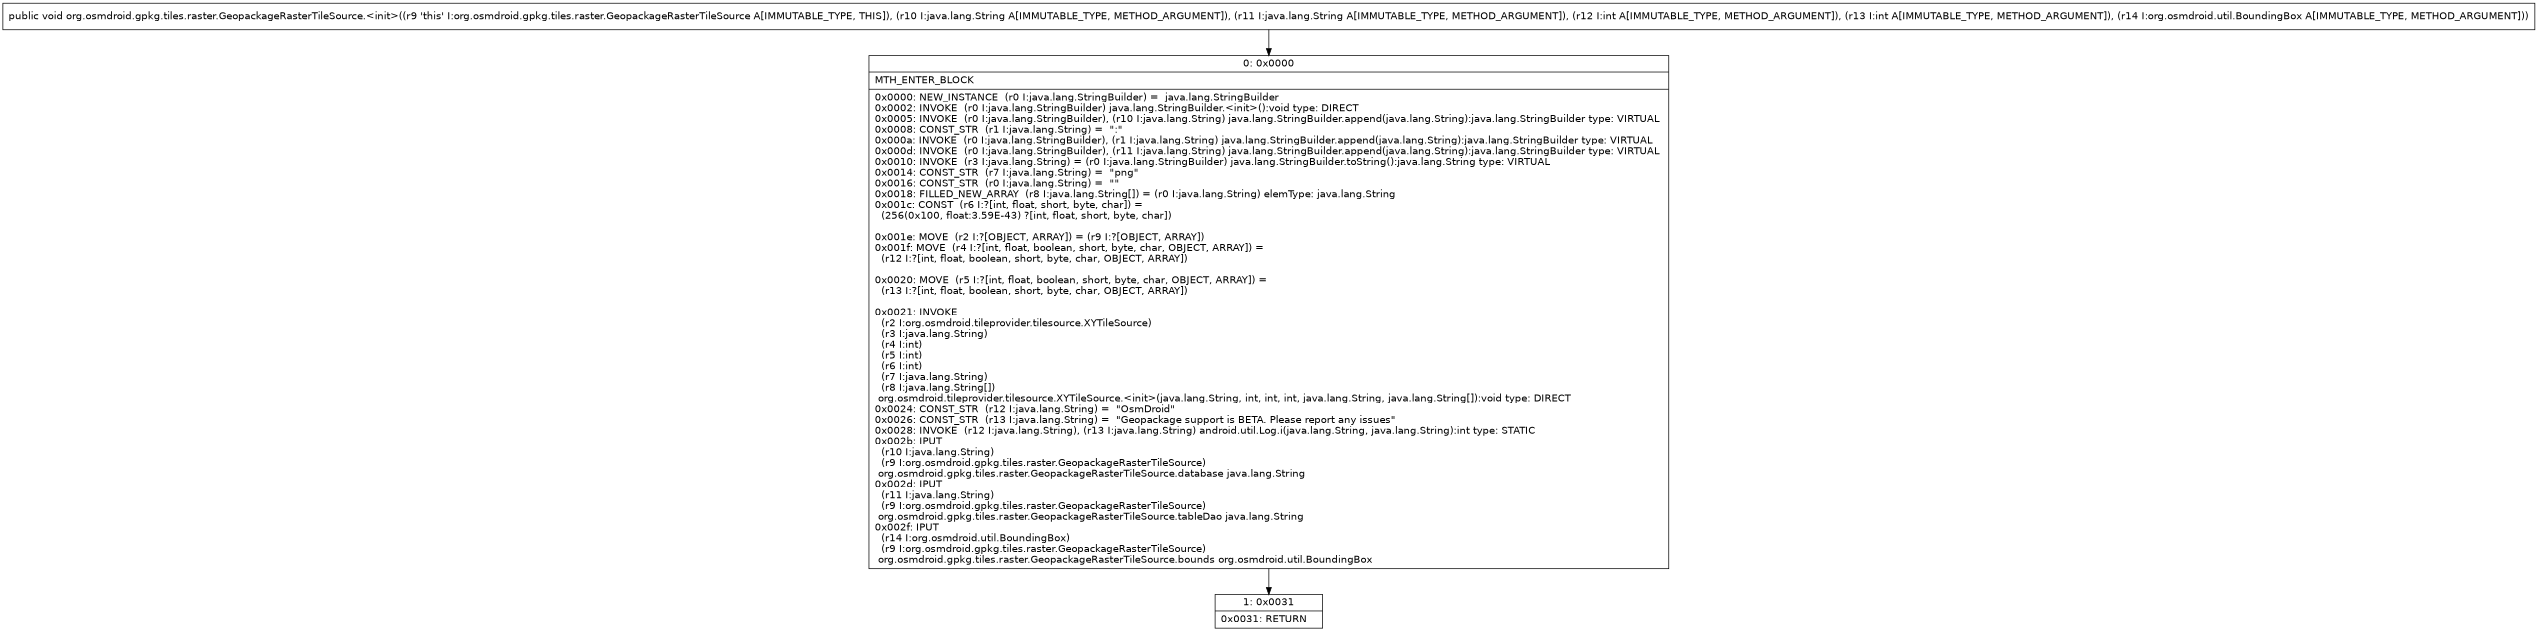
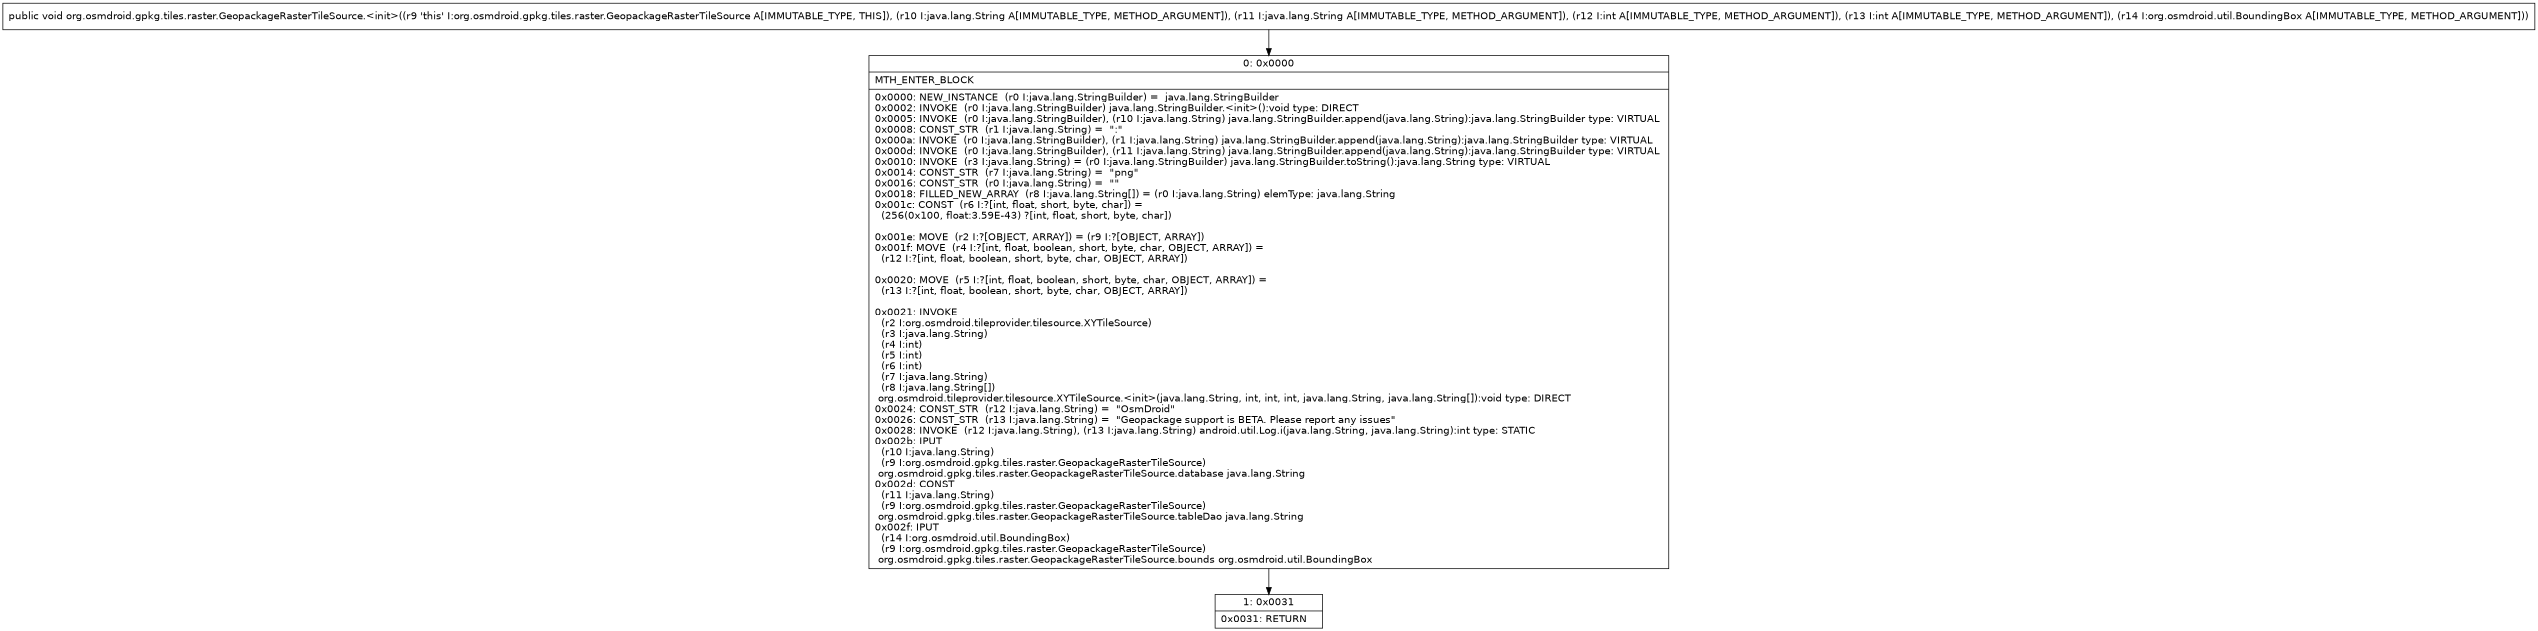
  digraph {
    fontname="DejaVu Sans"
    node [shape=record fontname="DejaVu Sans"]
    edge [fontname="DejaVu Sans"]
-   n1 [label="{0\:\ 0x0000|MTH_ENTER_BLOCK\l|0x0000: NEW_INSTANCE  (r0 I:java.lang.StringBuilder) =  java.lang.StringBuilder \l0x0002: INVOKE  (r0 I:java.lang.StringBuilder) java.lang.StringBuilder.\<init\>():void type: DIRECT \l0x0005: INVOKE  (r0 I:java.lang.StringBuilder), (r10 I:java.lang.String) java.lang.StringBuilder.append(java.lang.String):java.lang.StringBuilder type: VIRTUAL \l0x0008: CONST_STR  (r1 I:java.lang.String) =  \":\" \l0x000a: INVOKE  (r0 I:java.lang.StringBuilder), (r1 I:java.lang.String) java.lang.StringBuilder.append(java.lang.String):java.lang.StringBuilder type: VIRTUAL \l0x000d: INVOKE  (r0 I:java.lang.StringBuilder), (r11 I:java.lang.String) java.lang.StringBuilder.append(java.lang.String):java.lang.StringBuilder type: VIRTUAL \l0x0010: INVOKE  (r3 I:java.lang.String) = (r0 I:java.lang.StringBuilder) java.lang.StringBuilder.toString():java.lang.String type: VIRTUAL \l0x0014: CONST_STR  (r7 I:java.lang.String) =  \"png\" \l0x0016: CONST_STR  (r0 I:java.lang.String) =  \"\" \l0x0018: FILLED_NEW_ARRAY  (r8 I:java.lang.String[]) = (r0 I:java.lang.String) elemType: java.lang.String \l0x001c: CONST  (r6 I:?[int, float, short, byte, char]) = \l  (256(0x100, float:3.59E\-43) ?[int, float, short, byte, char])\l \l0x001e: MOVE  (r2 I:?[OBJECT, ARRAY]) = (r9 I:?[OBJECT, ARRAY]) \l0x001f: MOVE  (r4 I:?[int, float, boolean, short, byte, char, OBJECT, ARRAY]) = \l  (r12 I:?[int, float, boolean, short, byte, char, OBJECT, ARRAY])\l \l0x0020: MOVE  (r5 I:?[int, float, boolean, short, byte, char, OBJECT, ARRAY]) = \l  (r13 I:?[int, float, boolean, short, byte, char, OBJECT, ARRAY])\l \l0x0021: INVOKE  \l  (r2 I:org.osmdroid.tileprovider.tilesource.XYTileSource)\l  (r3 I:java.lang.String)\l  (r4 I:int)\l  (r5 I:int)\l  (r6 I:int)\l  (r7 I:java.lang.String)\l  (r8 I:java.lang.String[])\l org.osmdroid.tileprovider.tilesource.XYTileSource.\<init\>(java.lang.String, int, int, int, java.lang.String, java.lang.String[]):void type: DIRECT \l0x0024: CONST_STR  (r12 I:java.lang.String) =  \"OsmDroid\" \l0x0026: CONST_STR  (r13 I:java.lang.String) =  \"Geopackage support is BETA. Please report any issues\" \l0x0028: INVOKE  (r12 I:java.lang.String), (r13 I:java.lang.String) android.util.Log.i(java.lang.String, java.lang.String):int type: STATIC \l0x002b: IPUT  \l  (r10 I:java.lang.String)\l  (r9 I:org.osmdroid.gpkg.tiles.raster.GeopackageRasterTileSource)\l org.osmdroid.gpkg.tiles.raster.GeopackageRasterTileSource.database java.lang.String \l0x002d: IPUT  \l  (r11 I:java.lang.String)\l  (r9 I:org.osmdroid.gpkg.tiles.raster.GeopackageRasterTileSource)\l org.osmdroid.gpkg.tiles.raster.GeopackageRasterTileSource.tableDao java.lang.String \l0x002f: IPUT  \l  (r14 I:org.osmdroid.util.BoundingBox)\l  (r9 I:org.osmdroid.gpkg.tiles.raster.GeopackageRasterTileSource)\l org.osmdroid.gpkg.tiles.raster.GeopackageRasterTileSource.bounds org.osmdroid.util.BoundingBox \l}"]
+   n1 [label="{0\:\ 0x0000|MTH_ENTER_BLOCK\l|0x0000: NEW_INSTANCE  (r0 I:java.lang.StringBuilder) =  java.lang.StringBuilder \l0x0002: INVOKE  (r0 I:java.lang.StringBuilder) java.lang.StringBuilder.\<init\>():void type: DIRECT \l0x0005: INVOKE  (r0 I:java.lang.StringBuilder), (r10 I:java.lang.String) java.lang.StringBuilder.append(java.lang.String):java.lang.StringBuilder type: VIRTUAL \l0x0008: CONST_STR  (r1 I:java.lang.String) =  \":\" \l0x000a: INVOKE  (r0 I:java.lang.StringBuilder), (r1 I:java.lang.String) java.lang.StringBuilder.append(java.lang.String):java.lang.StringBuilder type: VIRTUAL \l0x000d: INVOKE  (r0 I:java.lang.StringBuilder), (r11 I:java.lang.String) java.lang.StringBuilder.append(java.lang.String):java.lang.StringBuilder type: VIRTUAL \l0x0010: INVOKE  (r3 I:java.lang.String) = (r0 I:java.lang.StringBuilder) java.lang.StringBuilder.toString():java.lang.String type: VIRTUAL \l0x0014: CONST_STR  (r7 I:java.lang.String) =  \"png\" \l0x0016: CONST_STR  (r0 I:java.lang.String) =  \"\" \l0x0018: FILLED_NEW_ARRAY  (r8 I:java.lang.String[]) = (r0 I:java.lang.String) elemType: java.lang.String \l0x001c: CONST  (r6 I:?[int, float, short, byte, char]) = \l  (256(0x100, float:3.59E\-43) ?[int, float, short, byte, char])\l \l0x001e: MOVE  (r2 I:?[OBJECT, ARRAY]) = (r9 I:?[OBJECT, ARRAY]) \l0x001f: MOVE  (r4 I:?[int, float, boolean, short, byte, char, OBJECT, ARRAY]) = \l  (r12 I:?[int, float, boolean, short, byte, char, OBJECT, ARRAY])\l \l0x0020: MOVE  (r5 I:?[int, float, boolean, short, byte, char, OBJECT, ARRAY]) = \l  (r13 I:?[int, float, boolean, short, byte, char, OBJECT, ARRAY])\l \l0x0021: INVOKE  \l  (r2 I:org.osmdroid.tileprovider.tilesource.XYTileSource)\l  (r3 I:java.lang.String)\l  (r4 I:int)\l  (r5 I:int)\l  (r6 I:int)\l  (r7 I:java.lang.String)\l  (r8 I:java.lang.String[])\l org.osmdroid.tileprovider.tilesource.XYTileSource.\<init\>(java.lang.String, int, int, int, java.lang.String, java.lang.String[]):void type: DIRECT \l0x0024: CONST_STR  (r12 I:java.lang.String) =  \"OsmDroid\" \l0x0026: CONST_STR  (r13 I:java.lang.String) =  \"Geopackage support is BETA. Please report any issues\" \l0x0028: INVOKE  (r12 I:java.lang.String), (r13 I:java.lang.String) android.util.Log.i(java.lang.String, java.lang.String):int type: STATIC \l0x002b: IPUT  \l  (r10 I:java.lang.String)\l  (r9 I:org.osmdroid.gpkg.tiles.raster.GeopackageRasterTileSource)\l org.osmdroid.gpkg.tiles.raster.GeopackageRasterTileSource.database java.lang.String \l0x002d: CONST  \l  (r11 I:java.lang.String)\l  (r9 I:org.osmdroid.gpkg.tiles.raster.GeopackageRasterTileSource)\l org.osmdroid.gpkg.tiles.raster.GeopackageRasterTileSource.tableDao java.lang.String \l0x002f: IPUT  \l  (r14 I:org.osmdroid.util.BoundingBox)\l  (r9 I:org.osmdroid.gpkg.tiles.raster.GeopackageRasterTileSource)\l org.osmdroid.gpkg.tiles.raster.GeopackageRasterTileSource.bounds org.osmdroid.util.BoundingBox \l}"]
    n2 [label="{1\:\ 0x0031|0x0031: RETURN   \l}"]
    n3 [label="{public void org.osmdroid.gpkg.tiles.raster.GeopackageRasterTileSource.\<init\>((r9 'this' I:org.osmdroid.gpkg.tiles.raster.GeopackageRasterTileSource A[IMMUTABLE_TYPE, THIS]), (r10 I:java.lang.String A[IMMUTABLE_TYPE, METHOD_ARGUMENT]), (r11 I:java.lang.String A[IMMUTABLE_TYPE, METHOD_ARGUMENT]), (r12 I:int A[IMMUTABLE_TYPE, METHOD_ARGUMENT]), (r13 I:int A[IMMUTABLE_TYPE, METHOD_ARGUMENT]), (r14 I:org.osmdroid.util.BoundingBox A[IMMUTABLE_TYPE, METHOD_ARGUMENT])) }"]
    n1 -> n2
    n3 -> n1
  }
